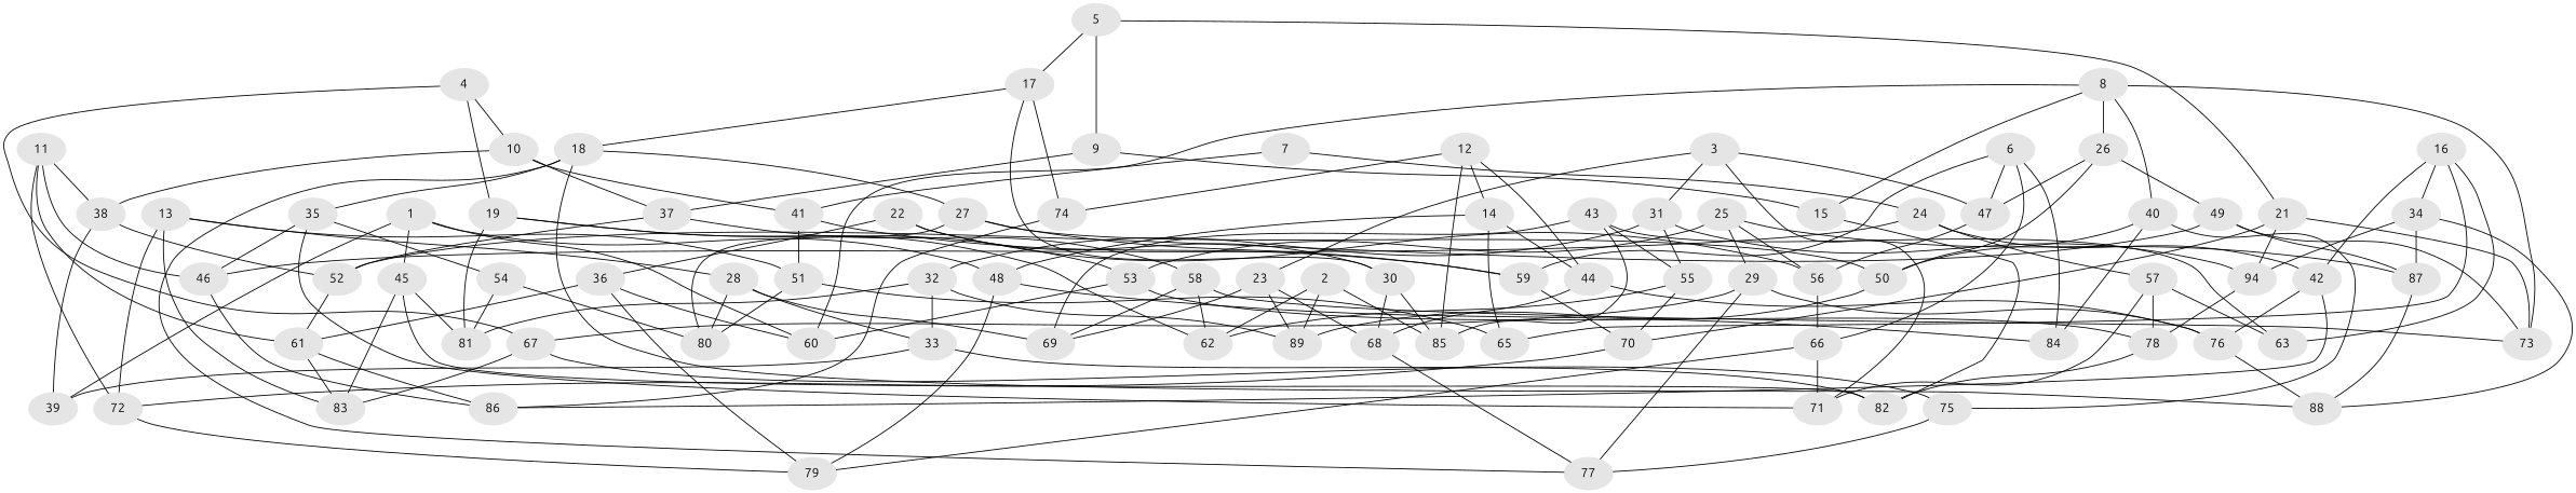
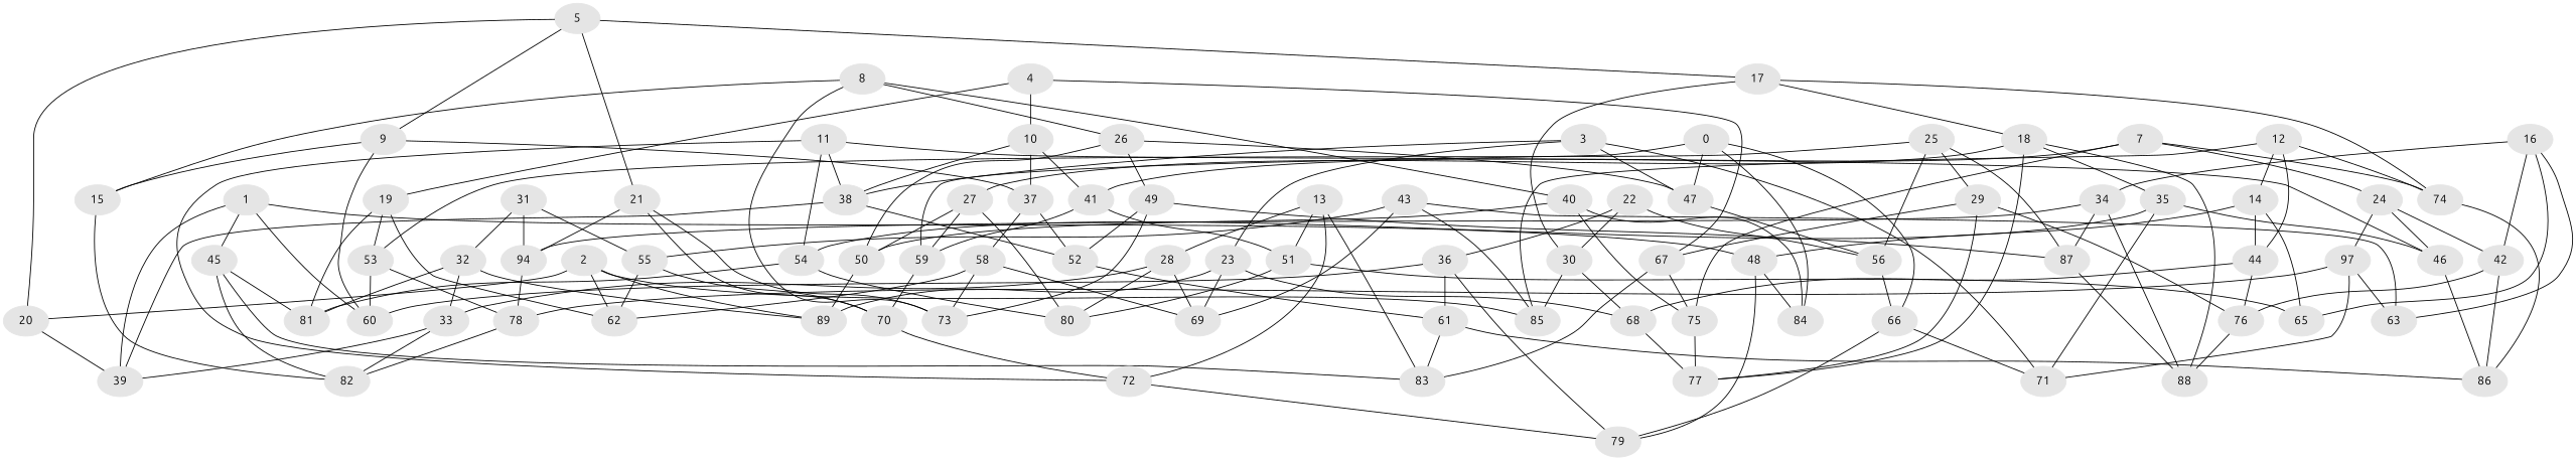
  graph {
    fontname=Ubuntu
    node [color=gray90 fontname=Ubuntu style=filled]
    edge [fontname=Ubuntu]
    1
    39
    45
    48
    60
    83
    82
    81
    84
    79
    2
+   20
    62
    85
    89
    3
    23
    31
    47
    71
    68
    69
    n23 [label=94]
    32
    55
    56
    4
    10
    19
    67
    41
    37
    38
    53
    75
    5
    9
    17
    21
    15
    74
    30
    18
    73
    70
-   6
+   6 [label=0]
    59
    66
    7
    24
    46
    42
-   57
+   57 [label=97]
    51
    86
    77
    8
    26
    40
    49
    50
    52
    58
    11
    54
    72
    80
    12
    14
    44
    65
    76
    13
    28
    33
    16
    63
    34
    88
    87
    22
    36
    27
    35
    78
    61
    25
    29
    43
    1 -- 39
    1 -- 45
    1 -- 48
    1 -- 60
    45 -- 83
    45 -- 82
    45 -- 81
    48 -- 84
    48 -- 79
+   2 -- 20
    2 -- 62
    2 -- 85
    2 -- 89
+   20 -- 39
    3 -- 23
-   3 -- 31
+   3 -- 38
    3 -- 47
    3 -- 71
    23 -- 89
    23 -- 68
    23 -- 69
    31 -- n23
    31 -- 32
    31 -- 55
    47 -- 56
    68 -- 77
    n23 -- 78
    32 -- 81
    32 -- 89
    32 -- 33
    55 -- 62
    55 -- 70
    56 -- 66
    4 -- 10
    4 -- 19
    4 -- 67
    10 -- 41
    10 -- 37
    10 -- 38
    19 -- 81
    19 -- 62
    19 -- 53
    67 -- 83
    67 -- 75
    41 -- 59
    41 -- 51
    37 -- 52
    37 -- 58
    38 -- 39
    38 -- 52
    53 -- 60
    53 -- 78
    75 -- 77
+   5 -- 20
    5 -- 9
    5 -- 17
    5 -- 21
-   8 -- 60
+   9 -- 60
    9 -- 37
    9 -- 15
    17 -- 74
    17 -- 30
    17 -- 18
    21 -- n23
    21 -- 73
    21 -- 70
    15 -- 82
    74 -- 86
    30 -- 85
    30 -- 68
    18 -- 77
    18 -- 88
    18 -- 27
    18 -- 35
    70 -- 72
    6 -- 84
    6 -- 47
    6 -- 59
    6 -- 66
    59 -- 70
    66 -- 79
    66 -- 71
    7 -- 41
+   7 -- 75
+   7 -- 74
    7 -- 24
    24 -- 46
    24 -- 42
    24 -- 57
    46 -- 86
    42 -- 86
    42 -- 76
    57 -- 71
    57 -- 63
    57 -- 78
    51 -- 80
    51 -- 65
    8 -- 15
    8 -- 73
    8 -- 26
    8 -- 40
    26 -- 47
    26 -- 49
    26 -- 50
    40 -- 84
    40 -- 75
    40 -- 50
    49 -- 73
    49 -- 52
    49 -- 87
    50 -- 89
    52 -- 61
    58 -- 62
    58 -- 69
    58 -- 73
    11 -- 38
    11 -- 46
-   11 -- 61
+   11 -- 54
    11 -- 72
    54 -- 81
    54 -- 80
    72 -- 79
    12 -- 85
    12 -- 74
    12 -- 14
    12 -- 44
    14 -- 48
    14 -- 44
    14 -- 65
    44 -- 68
    44 -- 76
    76 -- 88
    13 -- 83
    13 -- 51
    13 -- 72
    13 -- 28
    28 -- 69
    28 -- 80
    28 -- 33
    33 -- 39
    33 -- 82
    16 -- 42
    16 -- 65
    16 -- 63
    16 -- 34
    34 -- n23
    34 -- 88
    34 -- 87
    87 -- 88
    22 -- 56
    22 -- 30
    22 -- 36
    36 -- 60
    36 -- 79
    36 -- 61
    27 -- 59
    27 -- 50
    27 -- 80
    35 -- 71
    35 -- 46
    35 -- 54
    78 -- 82
    61 -- 83
    61 -- 86
    25 -- 56
    25 -- 53
    25 -- 87
    25 -- 29
    29 -- 67
    29 -- 77
    29 -- 76
    43 -- 85
    43 -- 69
    43 -- 55
    43 -- 63
  }
